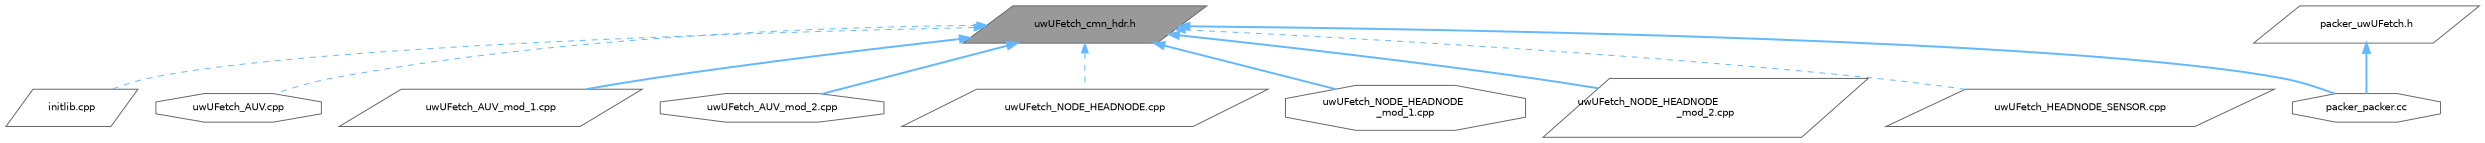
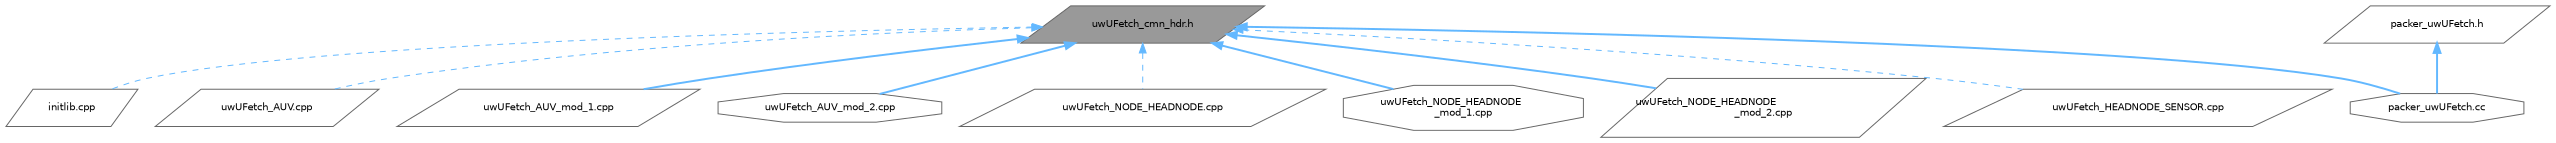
  digraph {
    node [color=grey40 fillcolor=white fontname=Helvetica fontsize=10 shape=parallelogram style=filled]
    edge [color=steelblue1 dir=back fontname=Helvetica fontsize=10 labelfontname=Helvetica labelfontsize=10 style=bold]
    n1 [color=gray40 fillcolor=grey60 fontcolor=black height=0.2 label="uwUFetch_cmn_hdr.h" width=0.4]
    n2 [height=0.2 label="initlib.cpp" width=0.4]
-   n3 [height=0.2 label="uwUFetch_AUV.cpp" shape=octagon width=0.4]
+   n3 [height=0.2 label="uwUFetch_AUV.cpp" width=0.4]
    n4 [height=0.2 label="uwUFetch_AUV_mod_1.cpp" width=0.4]
    n5 [height=0.2 label="uwUFetch_AUV_mod_2.cpp" shape=octagon width=0.4]
    n6 [height=0.2 label="uwUFetch_NODE_HEADNODE.cpp" width=0.4]
    n7 [height=0.2 label="uwUFetch_NODE_HEADNODE\l_mod_1.cpp" shape=octagon width=0.4]
    n8 [height=0.2 label="uwUFetch_NODE_HEADNODE\l_mod_2.cpp" width=0.4]
    n9 [height=0.2 label="uwUFetch_HEADNODE_SENSOR.cpp" width=0.4]
-   n10 [height=0.2 label="packer_packer.cc" shape=octagon width=0.4]
+   n10 [height=0.2 label="packer_uwUFetch.cc" shape=octagon width=0.4]
    n11 [height=0.2 label="packer_uwUFetch.h" width=0.4]
    n1 -> n2 [style=dashed]
    n1 -> n3 [style=dashed]
    n1 -> n4
    n1 -> n5
    n1 -> n6 [style=dashed]
    n1 -> n7
    n1 -> n8
    n1 -> n9 [style=dashed]
    n1 -> n10
    n11 -> n10
  }
